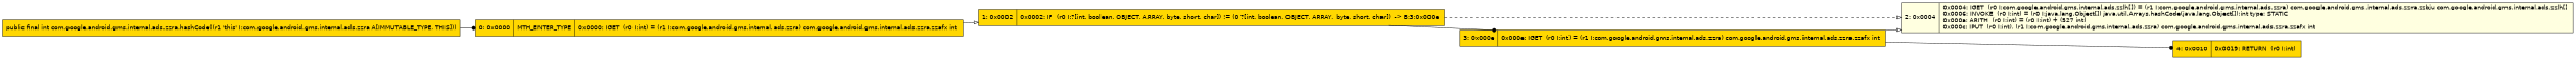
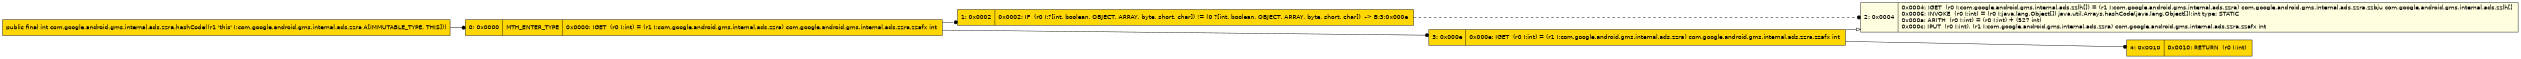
  digraph {
    fontname="DejaVu Sans"
    rankdir=LR
    node [fillcolor=gold fontname="DejaVu Sans" shape=record style=filled]
    edge [arrowhead=dot fontname="DejaVu Sans"]
    n1 [label="{0\:\ 0x0000|MTH_ENTER_TYPE\l|0x0000: IGET  (r0 I:int) = (r1 I:com.google.android.gms.internal.ads.zzra) com.google.android.gms.internal.ads.zzra.zzafx int \l}"]
    n2 [label="{1\:\ 0x0002|0x0002: IF  (r0 I:?[int, boolean, OBJECT, ARRAY, byte, short, char]) != (0 ?[int, boolean, OBJECT, ARRAY, byte, short, char])  \-\> B:3:0x000e \l}"]
    n3 [fillcolor=lightyellow label="{2\:\ 0x0004|0x0004: IGET  (r0 I:com.google.android.gms.internal.ads.zzlh[]) = (r1 I:com.google.android.gms.internal.ads.zzra) com.google.android.gms.internal.ads.zzra.zzbju com.google.android.gms.internal.ads.zzlh[] \l0x0006: INVOKE  (r0 I:int) = (r0 I:java.lang.Object[]) java.util.Arrays.hashCode(java.lang.Object[]):int type: STATIC \l0x000a: ARITH  (r0 I:int) = (r0 I:int) + (527 int) \l0x000c: IPUT  (r0 I:int), (r1 I:com.google.android.gms.internal.ads.zzra) com.google.android.gms.internal.ads.zzra.zzafx int \l}"]
    n4 [label="{3\:\ 0x000e|0x000e: IGET  (r0 I:int) = (r1 I:com.google.android.gms.internal.ads.zzra) com.google.android.gms.internal.ads.zzra.zzafx int \l}"]
-   n5 [label="{4\:\ 0x0010|0x0019: RETURN  (r0 I:int) \l}"]
+   n5 [label="{4\:\ 0x0010|0x0010: RETURN  (r0 I:int) \l}"]
    n6 [label="{public final int com.google.android.gms.internal.ads.zzra.hashCode((r1 'this' I:com.google.android.gms.internal.ads.zzra A[IMMUTABLE_TYPE, THIS])) }"]
-   n1 -> n2 [arrowhead=onormal]
-   n2 -> n3 [arrowhead=onormal style=dashed]
-   n2 -> n4
+   n1 -> n2
+   n2 -> n3 [style=dashed]
+   n1 -> n4
    n4 -> n3 [arrowhead=onormal]
    n4 -> n5
    n6 -> n1
  }
